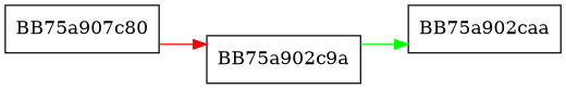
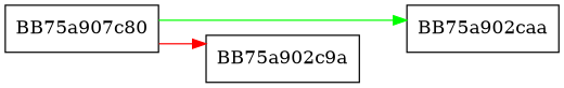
  digraph {
    rankdir=LR
    splines=ortho
    node [shape=box]
    n1 [label=BB75a907c80]
    BB75a902caa
    BB75a902c9a
-   BB75a902c9a -> BB75a902caa [color=green]
+   n1 -> BB75a902caa [color=green]
    n1 -> BB75a902c9a [color=red]
  }
